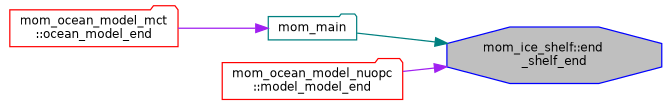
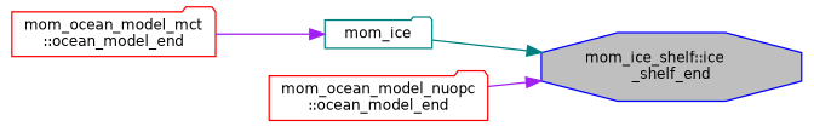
  digraph {
    rankdir=RL
    node [color=red fillcolor=white fontname=Helvetica fontsize=10 shape=folder style=filled]
    edge [color=purple dir=back fontname=Helvetica fontsize=10 labelfontname=Helvetica labelfontsize=10 style=solid]
-   n1 [color=blue fillcolor=grey75 fontcolor=black height=0.2 label="mom_ice_shelf::end\l_shelf_end" shape=octagon width=0.4]
-   n2 [color=teal height=0.2 label=mom_main width=0.4]
-   n3 [height=0.2 label="mom_ocean_model_nuopc\l::model_model_end" width=0.4]
+   n1 [color=blue fillcolor=grey75 fontcolor=black height=0.2 label="mom_ice_shelf::ice\l_shelf_end" shape=octagon width=0.4]
+   n2 [color=teal height=0.2 label=mom_ice width=0.4]
+   n3 [height=0.2 label="mom_ocean_model_nuopc\l::ocean_model_end" width=0.4]
    n4 [height=0.2 label="mom_ocean_model_mct\l::ocean_model_end" width=0.4]
    n1 -> n2 [color=teal]
    n1 -> n3
    n2 -> n4
  }
